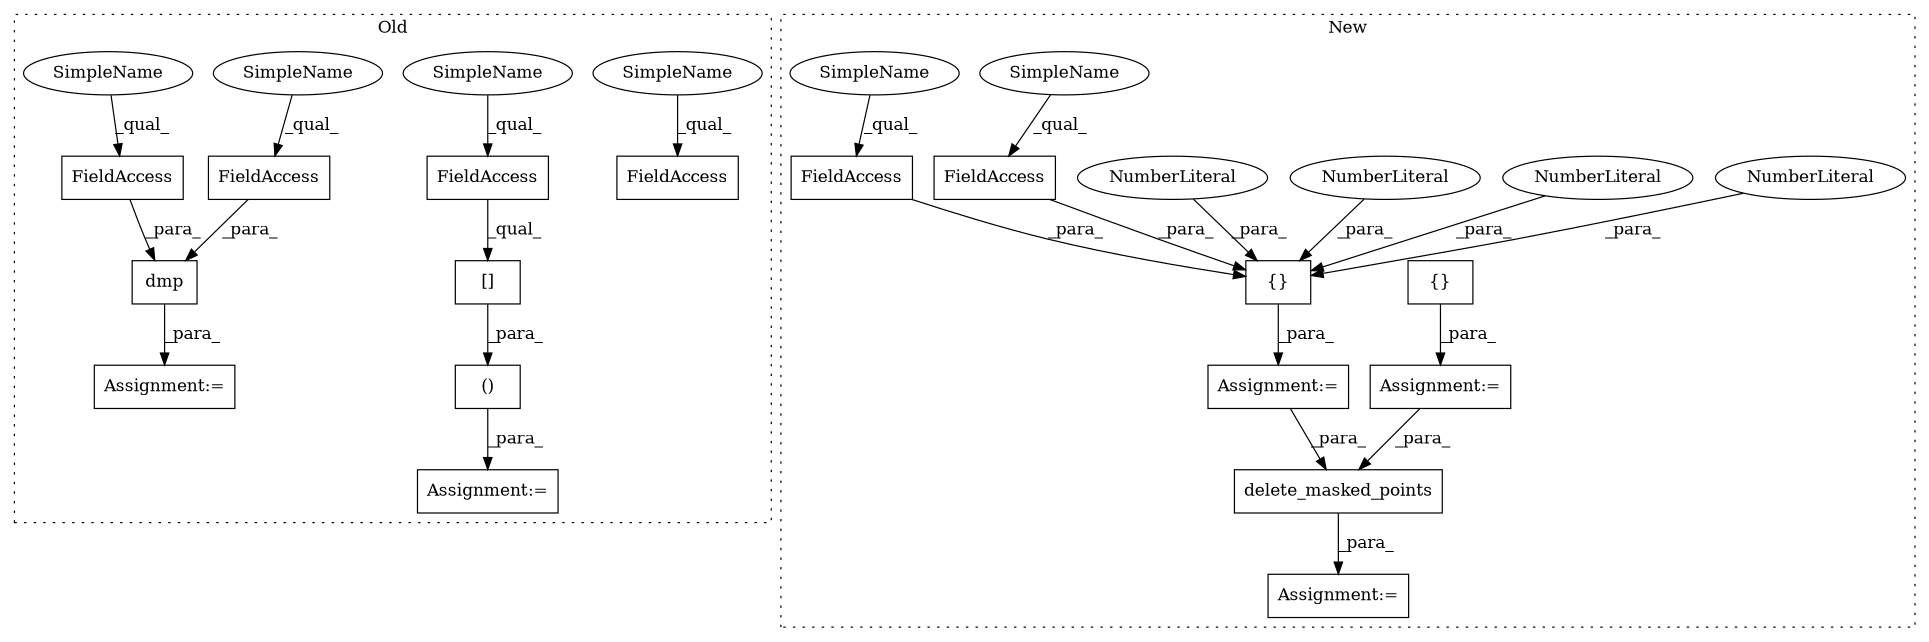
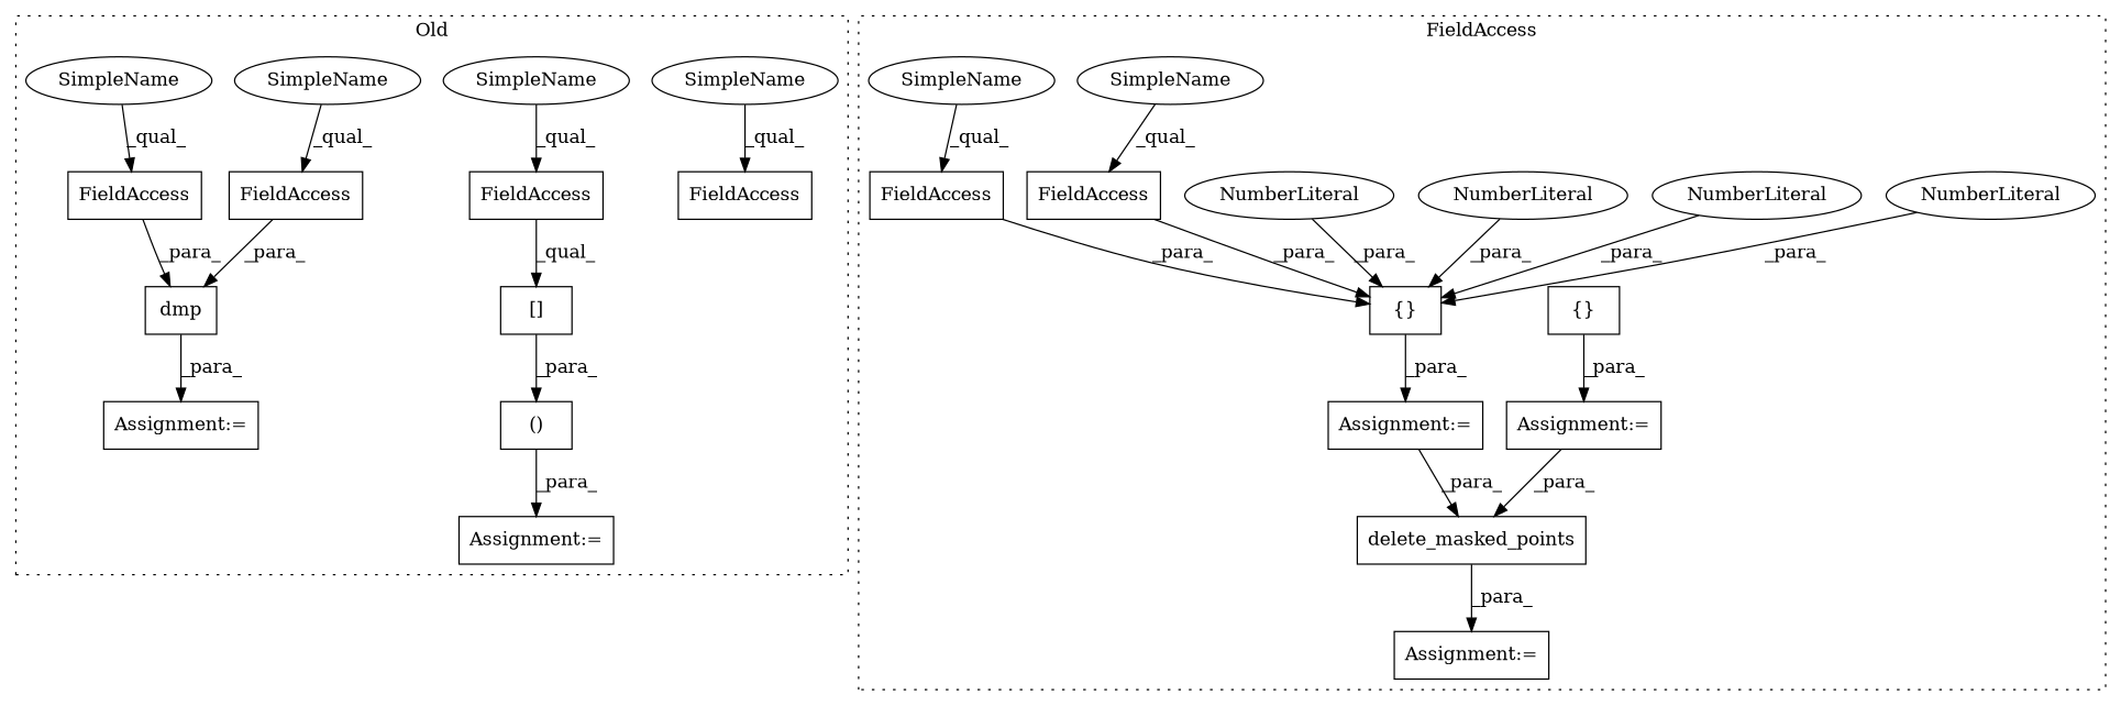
  digraph {
    node [a=22 l=1 s=2625 shape=box]
    n1 [a=2 l="14,1" label="[]" s="2665,2682"]
    n2 [a=106 l=58 label="()"]
    n3 [l=13 label=FieldAccess s=2665]
    n4 [l=9 label=FieldAccess s=2555]
    n5 [a=32 l="4,1" label=dmp s="2551,2578"]
    n6 [l=13 label=FieldAccess s=2565]
    n7 [l=9 label=FieldAccess]
    n8 [a=7 label="Assignment:=" s=2550]
    n9 [a=7 l=6 label="Assignment:=" s=2619]
    n10 [a=42 l=4 label=SimpleName shape=ellipse]
    n11 [a=42 l=4 label=SimpleName s=2555 shape=ellipse]
    n12 [a=42 l=4 label=SimpleName s=2665 shape=ellipse]
    n13 [a=42 l=4 label=SimpleName s=2565 shape=ellipse]
    n14 [a=32 l="21,1" label=delete_masked_points s="2393,2429"]
    n15 [a=4 l="1,1" label="{}" s="2222,2250"]
    n16 [a=34 label=NumberLiteral s=2227 shape=ellipse]
    n17 [a=34 label=NumberLiteral s=2223 shape=ellipse]
    n18 [a=34 label=NumberLiteral s=2249 shape=ellipse]
    n19 [a=4 l="1,1" label="{}" s="2354,2378"]
    n20 [a=34 label=NumberLiteral s=2225 shape=ellipse]
    n21 [l=9 label=FieldAccess s=2239]
    n22 [l=9 label=FieldAccess s=2229]
    n23 [a=7 label="Assignment:=" s=2309]
    n24 [a=7 label="Assignment:=" s=2392]
    n25 [a=7 label="Assignment:=" s=2197]
    n26 [a=42 l=5 label=SimpleName s=2229 shape=ellipse]
    n27 [a=42 l=5 label=SimpleName s=2239 shape=ellipse]
    subgraph cluster_1 {
      label=Old
      style=dotted
      n1
      n2
      n3
      n4
      n5
      n6
      n7
      n8
      n9
      n10
      n11
      n12
      n13
    }
    subgraph cluster_2 {
-     label=New
+     label=FieldAccess
      style=dotted
      n14
      n15
      n16
      n17
      n18
      n19
      n20
      n21
      n22
      n23
      n24
      n25
      n26
      n27
    }
    n1 -> n2 [label=_para_]
    n2 -> n9 [label=_para_]
    n3 -> n1 [label=_qual_]
    n4 -> n5 [label=_para_]
    n5 -> n8 [label=_para_]
    n6 -> n5 [label=_para_]
    n10 -> n7 [label=_qual_]
    n11 -> n4 [label=_qual_]
    n12 -> n3 [label=_qual_]
    n13 -> n6 [label=_qual_]
    n14 -> n24 [label=_para_]
    n15 -> n25 [label=_para_]
    n16 -> n15 [label=_para_]
    n17 -> n15 [label=_para_]
    n18 -> n15 [label=_para_]
    n19 -> n23 [label=_para_]
    n20 -> n15 [label=_para_]
    n21 -> n15 [label=_para_]
    n22 -> n15 [label=_para_]
    n23 -> n14 [label=_para_]
    n25 -> n14 [label=_para_]
    n26 -> n22 [label=_qual_]
    n27 -> n21 [label=_qual_]
  }
